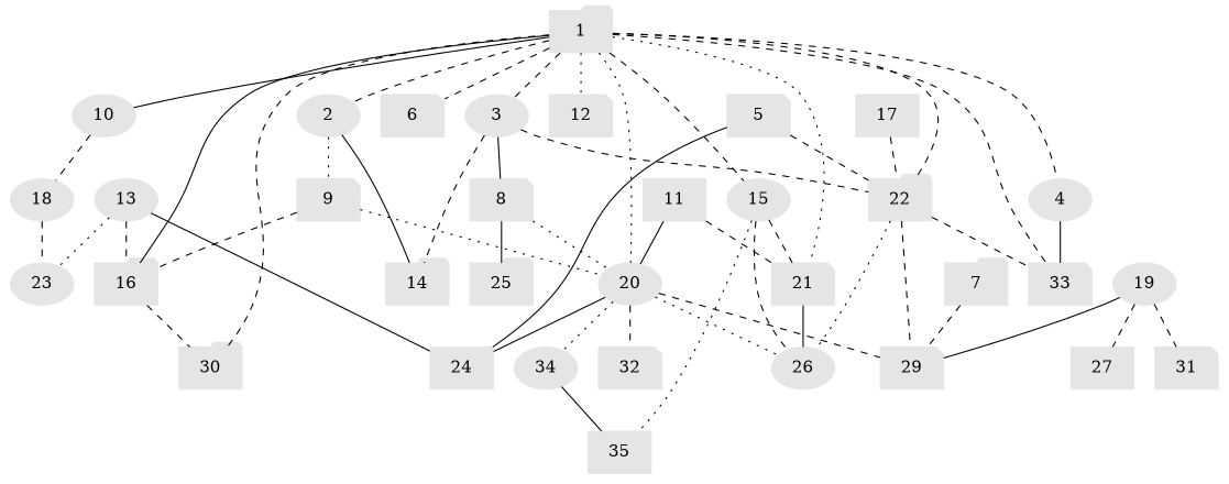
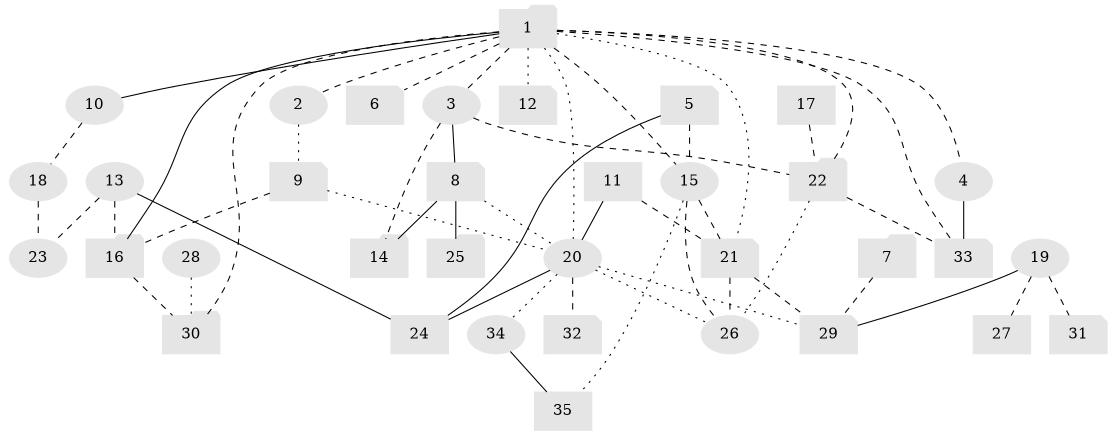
  graph {
    node [color=gray90 shape=ellipse style=filled]
    edge [style=dashed weight=1.0]
    1 [shape=folder]
    2
    3
    4
    6 [shape=note]
    10
    12 [shape=note]
    15
    16 [shape=folder]
    20
    21 [shape=note]
    22 [shape=folder]
    30 [shape=folder]
    33 [shape=note]
    9 [shape=note]
    14 [shape=folder]
    8 [shape=note]
    18
    26
    35 [shape=box]
    24 [shape=box]
    29 [shape=note]
    32 [shape=note]
    34
    25 [shape=folder]
    5 [shape=note]
    7 [shape=folder]
    23
    11 [shape=box]
    13
    17 [shape=box]
    19
    27 [shape=box]
    31 [shape=note]
+   28
    1 -- 2
    1 -- 3
    1 -- 4
    1 -- 6
    1 -- 10 [style=solid]
    1 -- 12 [style=dotted]
    1 -- 15
    1 -- 16 [style=solid]
    1 -- 20 [style=dotted]
    1 -- 21 [style=dotted]
    1 -- 22
    1 -- 30
    1 -- 33
    2 -- 9 [style=dotted]
-   2 -- 14 [style=solid]
+   8 -- 14 [style=solid]
    3 -- 22
    3 -- 14
    3 -- 8 [style=solid]
    4 -- 33 [style=solid]
    10 -- 18
    15 -- 21
    15 -- 26
    15 -- 35 [style=dotted]
    16 -- 30
    20 -- 26 [style=dotted]
    20 -- 24 [style=solid]
-   20 -- 29
+   20 -- 29 [style=dotted]
    20 -- 32
    20 -- 34 [style=dotted]
-   21 -- 26 [style=solid weight=2.0]
-   22 -- 29 [weight=2.0]
+   21 -- 26 [weight=2.0]
+   21 -- 29 [weight=2.0]
    22 -- 33
    22 -- 26 [style=dotted]
    9 -- 16
    9 -- 20 [style=dotted]
    8 -- 20 [style=dotted]
    8 -- 25 [style=solid]
    18 -- 23
    34 -- 35 [style=solid]
-   5 -- 22
+   5 -- 15
    5 -- 24 [style=solid]
    7 -- 29
    11 -- 20 [style=solid]
    11 -- 21
    13 -- 16
    13 -- 24 [style=solid]
-   13 -- 23 [style=dotted]
+   13 -- 23
    17 -- 22
    19 -- 29 [style=solid]
    19 -- 27
    19 -- 31
+   28 -- 30 [style=dotted]
  }
